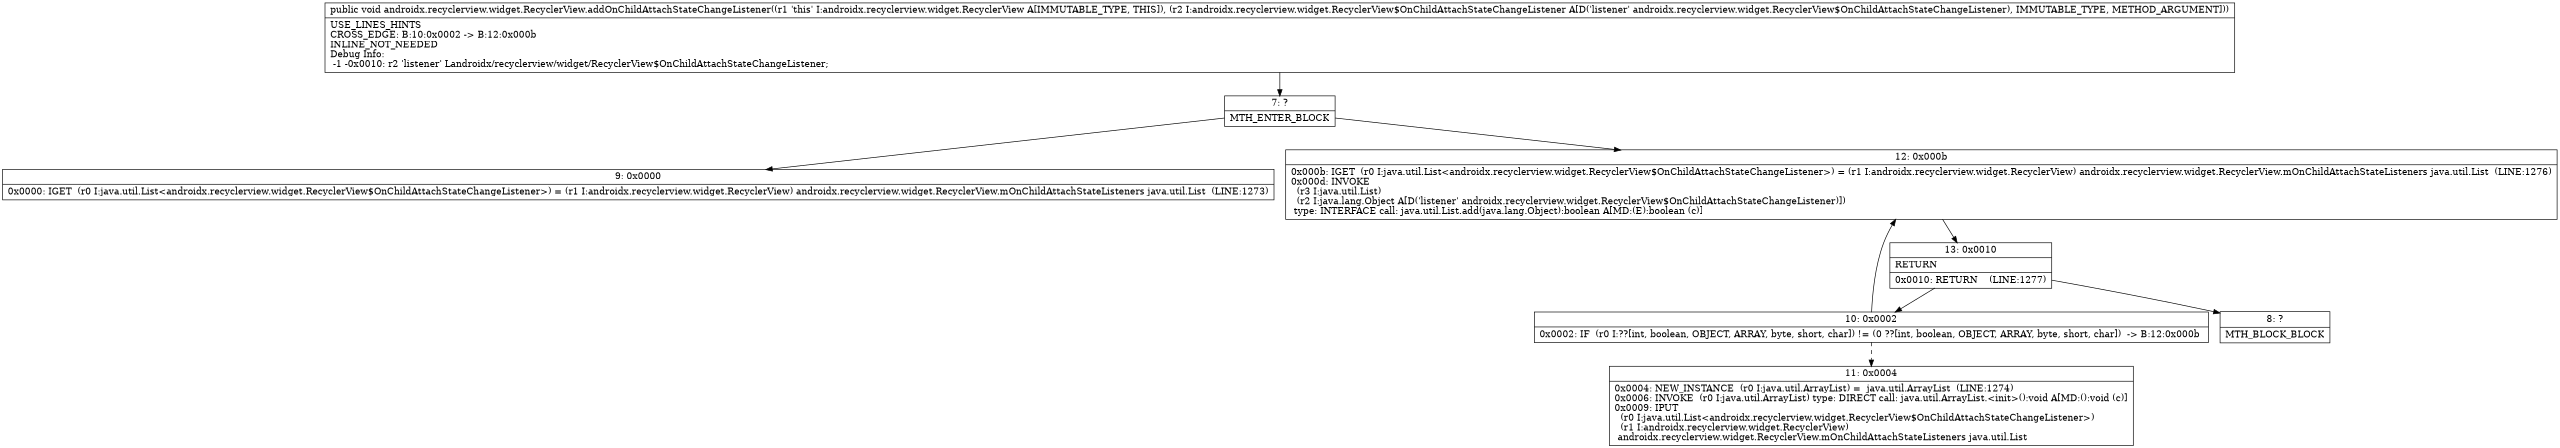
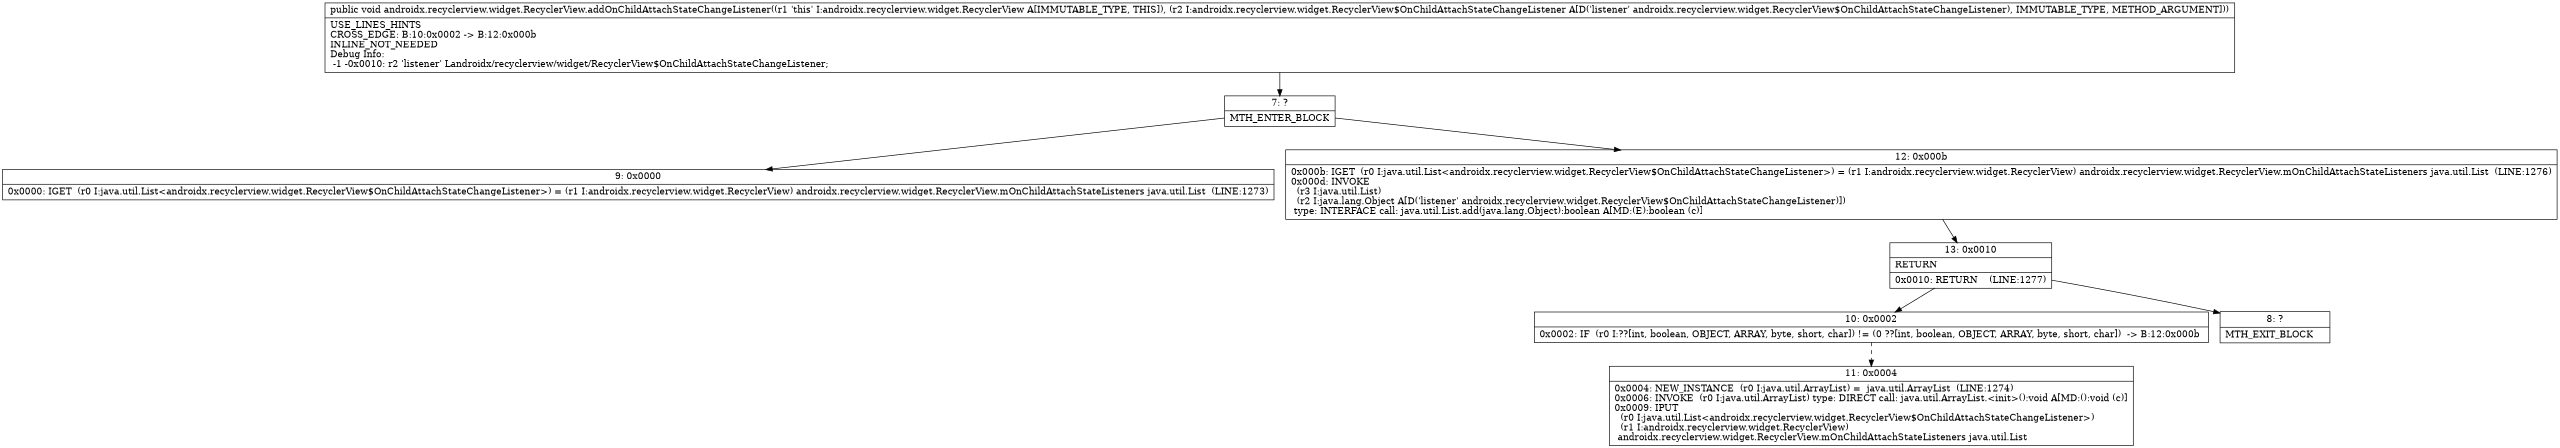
  digraph {
    node [shape=record]
    n1 [label="{7\:\ ?|MTH_ENTER_BLOCK\l}"]
    n2 [label="{9\:\ 0x0000|0x0000: IGET  (r0 I:java.util.List\<androidx.recyclerview.widget.RecyclerView$OnChildAttachStateChangeListener\>) = (r1 I:androidx.recyclerview.widget.RecyclerView) androidx.recyclerview.widget.RecyclerView.mOnChildAttachStateListeners java.util.List  (LINE:1273)\l}"]
    n3 [label="{12\:\ 0x000b|0x000b: IGET  (r0 I:java.util.List\<androidx.recyclerview.widget.RecyclerView$OnChildAttachStateChangeListener\>) = (r1 I:androidx.recyclerview.widget.RecyclerView) androidx.recyclerview.widget.RecyclerView.mOnChildAttachStateListeners java.util.List  (LINE:1276)\l0x000d: INVOKE  \l  (r3 I:java.util.List)\l  (r2 I:java.lang.Object A[D('listener' androidx.recyclerview.widget.RecyclerView$OnChildAttachStateChangeListener)])\l type: INTERFACE call: java.util.List.add(java.lang.Object):boolean A[MD:(E):boolean (c)]\l}"]
    n4 [label="{10\:\ 0x0002|0x0002: IF  (r0 I:??[int, boolean, OBJECT, ARRAY, byte, short, char]) != (0 ??[int, boolean, OBJECT, ARRAY, byte, short, char])  \-\> B:12:0x000b \l}"]
    n5 [label="{11\:\ 0x0004|0x0004: NEW_INSTANCE  (r0 I:java.util.ArrayList) =  java.util.ArrayList  (LINE:1274)\l0x0006: INVOKE  (r0 I:java.util.ArrayList) type: DIRECT call: java.util.ArrayList.\<init\>():void A[MD:():void (c)]\l0x0009: IPUT  \l  (r0 I:java.util.List\<androidx.recyclerview.widget.RecyclerView$OnChildAttachStateChangeListener\>)\l  (r1 I:androidx.recyclerview.widget.RecyclerView)\l androidx.recyclerview.widget.RecyclerView.mOnChildAttachStateListeners java.util.List \l}"]
    n6 [label="{13\:\ 0x0010|RETURN\l|0x0010: RETURN    (LINE:1277)\l}"]
-   n7 [label="{8\:\ ?|MTH_BLOCK_BLOCK\l}"]
+   n7 [label="{8\:\ ?|MTH_EXIT_BLOCK\l}"]
    n8 [label="{public void androidx.recyclerview.widget.RecyclerView.addOnChildAttachStateChangeListener((r1 'this' I:androidx.recyclerview.widget.RecyclerView A[IMMUTABLE_TYPE, THIS]), (r2 I:androidx.recyclerview.widget.RecyclerView$OnChildAttachStateChangeListener A[D('listener' androidx.recyclerview.widget.RecyclerView$OnChildAttachStateChangeListener), IMMUTABLE_TYPE, METHOD_ARGUMENT]))  | USE_LINES_HINTS\lCROSS_EDGE: B:10:0x0002 \-\> B:12:0x000b\lINLINE_NOT_NEEDED\lDebug Info:\l  \-1 \-0x0010: r2 'listener' Landroidx\/recyclerview\/widget\/RecyclerView$OnChildAttachStateChangeListener;\l}"]
    n1 -> n2
    n1 -> n3
    n3 -> n6
-   n4 -> n3
    n4 -> n5 [style=dashed]
    n6 -> n4
    n6 -> n7
    n8 -> n1
  }
